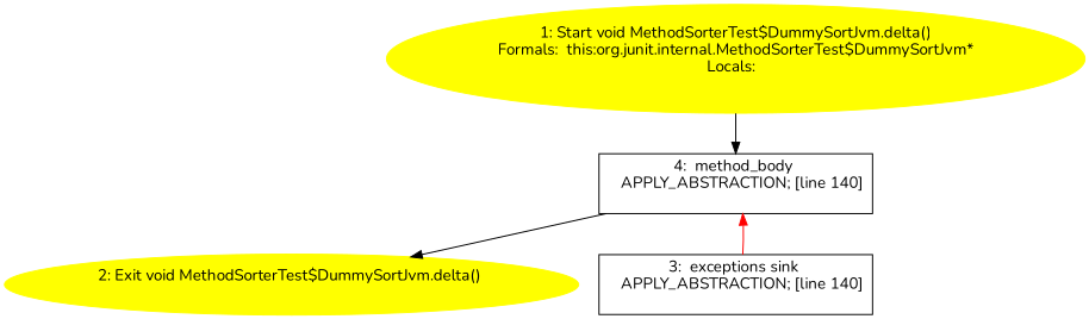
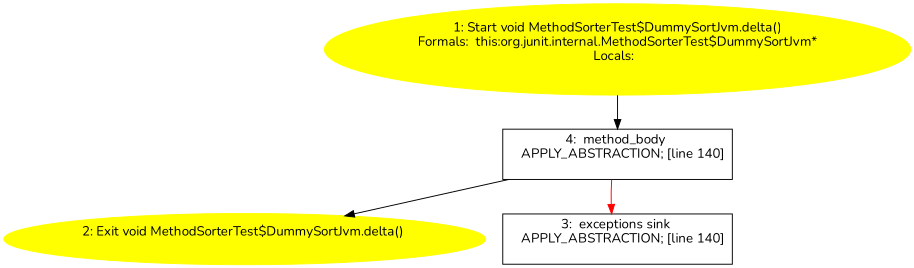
  digraph {
    fontname=Nunito
    node [fontname=Nunito]
    edge [fontname=Nunito]
    n1 [color=yellow label="1: Start void MethodSorterTest$DummySortJvm.delta()\nFormals:  this:org.junit.internal.MethodSorterTest$DummySortJvm*\nLocals:  \n  " style=filled]
    n2 [label="4:  method_body \n   APPLY_ABSTRACTION; [line 140]\n " shape=box]
    n3 [color=yellow label="2: Exit void MethodSorterTest$DummySortJvm.delta() \n  " style=filled]
    n4 [label="3:  exceptions sink \n   APPLY_ABSTRACTION; [line 140]\n " shape=box]
    n1 -> n2
    n2 -> n3
-   n4 -> n2 [color=red]
+   n2 -> n4 [color=red]
  }
